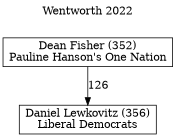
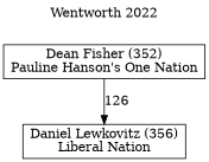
  digraph {
    label="Wentworth 2022"
    labelloc=t
    mclimit=10
    node [shape=box]
-   n1 [label="Daniel Lewkovitz (356)\nLiberal Democrats"]
+   n1 [label="Daniel Lewkovitz (356)\nLiberal Nation"]
    n2 [label="Dean Fisher (352)\nPauline Hanson's One Nation"]
    n2 -> n1 [label=126]
  }
